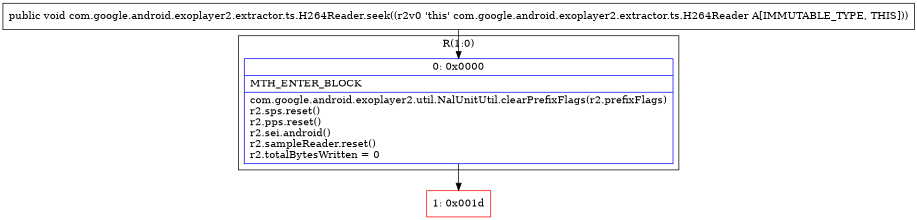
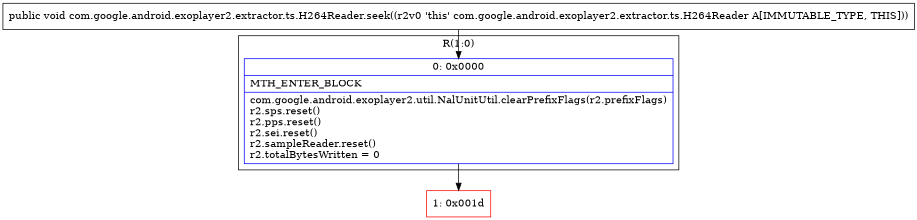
  digraph {
    node [shape=record]
-   n1 [color=blue label="{0\:\ 0x0000|MTH_ENTER_BLOCK\l|com.google.android.exoplayer2.util.NalUnitUtil.clearPrefixFlags(r2.prefixFlags)\lr2.sps.reset()\lr2.pps.reset()\lr2.sei.android()\lr2.sampleReader.reset()\lr2.totalBytesWritten = 0\l}"]
+   n1 [color=blue label="{0\:\ 0x0000|MTH_ENTER_BLOCK\l|com.google.android.exoplayer2.util.NalUnitUtil.clearPrefixFlags(r2.prefixFlags)\lr2.sps.reset()\lr2.pps.reset()\lr2.sei.reset()\lr2.sampleReader.reset()\lr2.totalBytesWritten = 0\l}"]
    n2 [color=red label="{1\:\ 0x001d}"]
    n3 [label="{public void com.google.android.exoplayer2.extractor.ts.H264Reader.seek((r2v0 'this' com.google.android.exoplayer2.extractor.ts.H264Reader A[IMMUTABLE_TYPE, THIS])) }"]
    subgraph cluster_1 {
      label="R(1:0)"
      n1
    }
    n1 -> n2
    n3 -> n1
  }
